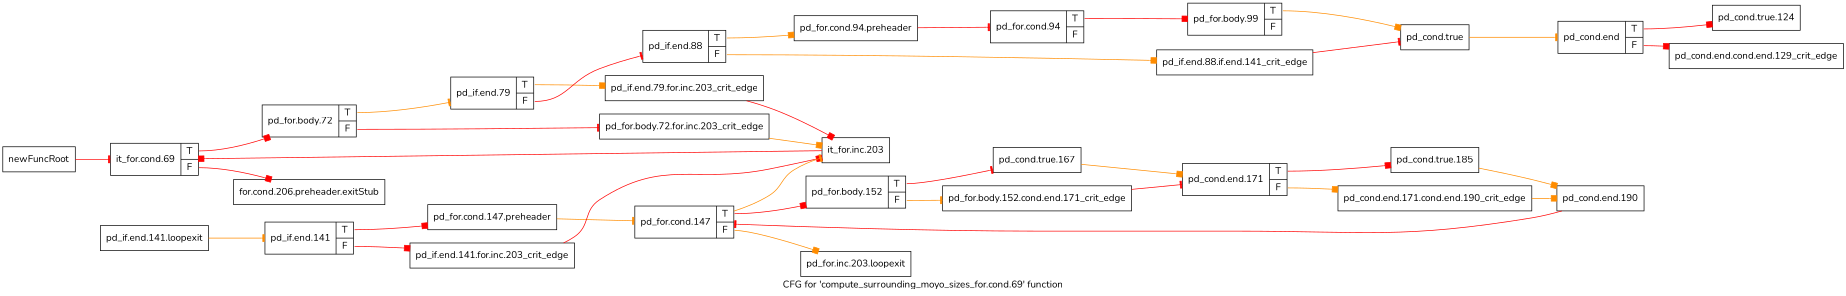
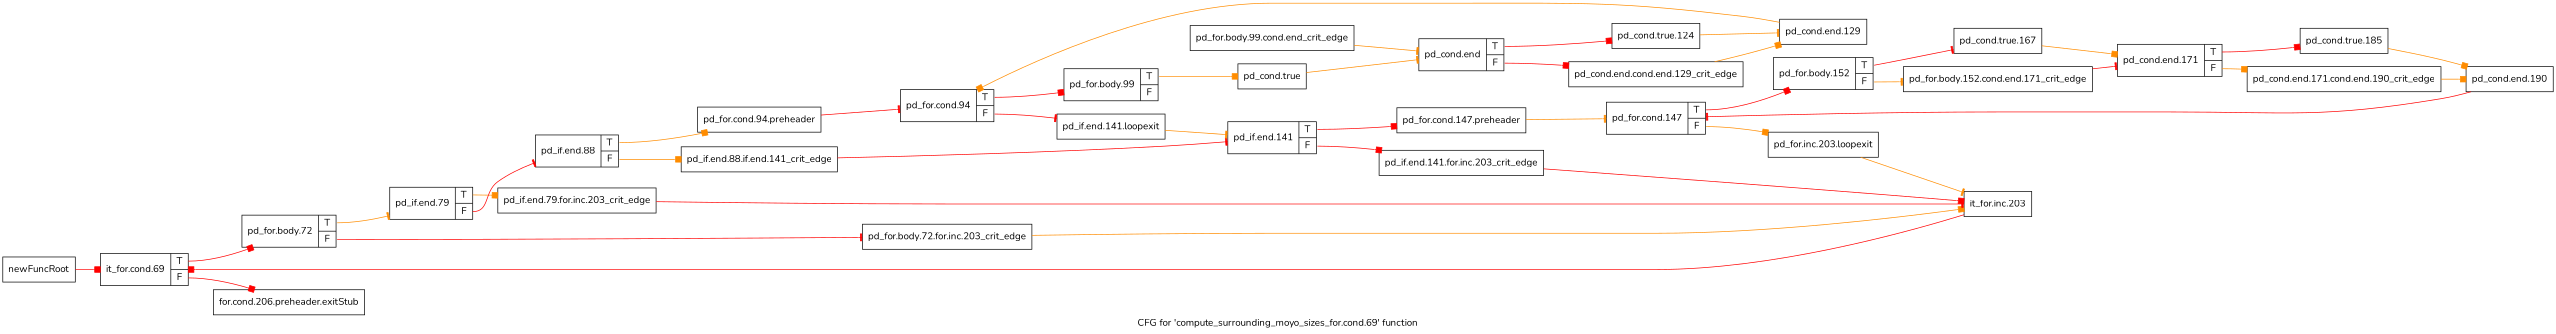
  digraph {
    fontname=Nunito
    label="CFG for 'compute_surrounding_moyo_sizes_for.cond.69' function"
    rankdir=LR
    node [fontname=Nunito shape=record]
    edge [arrowhead=box color=red fontname=Nunito]
    n1 [label="{newFuncRoot}"]
    n2 [label="{it_for.cond.69|{<s0>T|<s1>F}}"]
    n3 [label="{for.cond.206.preheader.exitStub}"]
    n4 [label="{pd_for.body.72|{<s0>T|<s1>F}}"]
    n5 [label="{pd_if.end.79|{<s0>T|<s1>F}}"]
    n6 [label="{pd_for.body.72.for.inc.203_crit_edge}"]
    n7 [label="{pd_if.end.79.for.inc.203_crit_edge}"]
    n8 [label="{pd_if.end.88|{<s0>T|<s1>F}}"]
    n9 [label="{it_for.inc.203}"]
    n10 [label="{pd_for.cond.94.preheader}"]
    n11 [label="{pd_if.end.88.if.end.141_crit_edge}"]
    n12 [label="{pd_for.cond.94|{<s0>T|<s1>F}}"]
    n13 [label="{pd_if.end.141|{<s0>T|<s1>F}}"]
    n14 [label="{pd_for.body.99|{<s0>T|<s1>F}}"]
    n15 [label="{pd_if.end.141.loopexit}"]
    n16 [label="{pd_for.cond.147.preheader}"]
    n17 [label="{pd_if.end.141.for.inc.203_crit_edge}"]
    n18 [label="{pd_for.cond.147|{<s0>T|<s1>F}}"]
    n19 [label="{pd_cond.true}"]
    n20 [label="{pd_cond.end|{<s0>T|<s1>F}}"]
+   n21 [label="{pd_for.body.99.cond.end_crit_edge}"]
    n22 [label="{pd_for.body.152|{<s0>T|<s1>F}}"]
    n23 [label="{pd_for.inc.203.loopexit}"]
    n24 [label="{pd_cond.true.167}"]
    n25 [label="{pd_for.body.152.cond.end.171_crit_edge}"]
    n26 [label="{pd_cond.end.171|{<s0>T|<s1>F}}"]
    n27 [label="{pd_cond.true.185}"]
    n28 [label="{pd_cond.end.171.cond.end.190_crit_edge}"]
    n29 [label="{pd_cond.end.190}"]
    n30 [label="{pd_cond.true.124}"]
    n31 [label="{pd_cond.end.cond.end.129_crit_edge}"]
-   n1 -> n2 [arrowhead=tee]
+   n32 [label="{pd_cond.end.129}"]
+   n1 -> n2
    n2 -> n3 [tailport=s1]
    n2 -> n4 [tailport=s0]
    n4 -> n5 [arrowhead=tee color=darkorange tailport=s0]
    n4 -> n6 [arrowhead=tee tailport=s1]
    n5 -> n7 [color=darkorange tailport=s0]
    n5 -> n8 [arrowhead=tee tailport=s1]
    n6 -> n9 [color=darkorange]
-   n7 -> n9
+   n7 -> n9 [arrowhead=tee]
    n8 -> n10 [color=darkorange tailport=s0]
    n8 -> n11 [color=darkorange tailport=s1]
    n9 -> n2
    n10 -> n12 [arrowhead=tee]
-   n11 -> n19 [arrowhead=tee]
+   n11 -> n13 [arrowhead=tee]
    n12 -> n14 [tailport=s0]
+   n12 -> n15 [arrowhead=tee tailport=s1]
    n13 -> n16 [tailport=s0]
    n13 -> n17 [tailport=s1]
    n14 -> n19 [color=darkorange tailport=s0]
    n15 -> n13 [arrowhead=tee color=darkorange]
    n16 -> n18 [arrowhead=tee color=darkorange]
    n17 -> n9
    n18 -> n22 [tailport=s0]
    n18 -> n23 [color=darkorange tailport=s1]
    n19 -> n20 [arrowhead=tee color=darkorange]
    n20 -> n30 [tailport=s0]
    n20 -> n31 [tailport=s1]
+   n21 -> n20 [arrowhead=tee color=darkorange]
    n22 -> n24 [arrowhead=tee tailport=s0]
    n22 -> n25 [arrowhead=tee color=darkorange tailport=s1]
-   n18 -> n9 [arrowhead=tee color=darkorange]
+   n23 -> n9 [arrowhead=tee color=darkorange]
    n24 -> n26 [color=darkorange]
    n25 -> n26 [arrowhead=tee]
    n26 -> n27 [tailport=s0]
    n26 -> n28 [color=darkorange tailport=s1]
    n27 -> n29 [color=darkorange]
    n28 -> n29 [color=darkorange]
    n29 -> n18 [arrowhead=tee]
+   n30 -> n32 [arrowhead=tee color=darkorange]
+   n31 -> n32 [color=darkorange]
+   n32 -> n12 [color=darkorange]
  }
